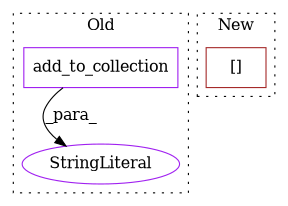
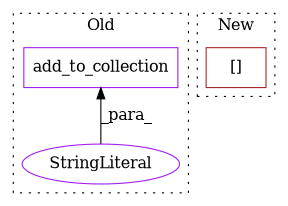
  digraph {
    node [shape=box color=purple]
    n1 [a=32 l="18,1" label=add_to_collection s="4012,4066"]
    n2 [a=45 l=8 label=StringLiteral s=4037 shape=ellipse]
    n3 [a=2 l="10,1" label="[]" s="3671,3689" color=brown]
    subgraph cluster_1 {
      label=Old
      style=dotted
      n1
      n2
    }
    subgraph cluster_2 {
      label=New
      style=dotted
      n3
    }
-   n1 -> n2 [label=_para_]
+   n2 -> n1 [label=_para_]
  }
